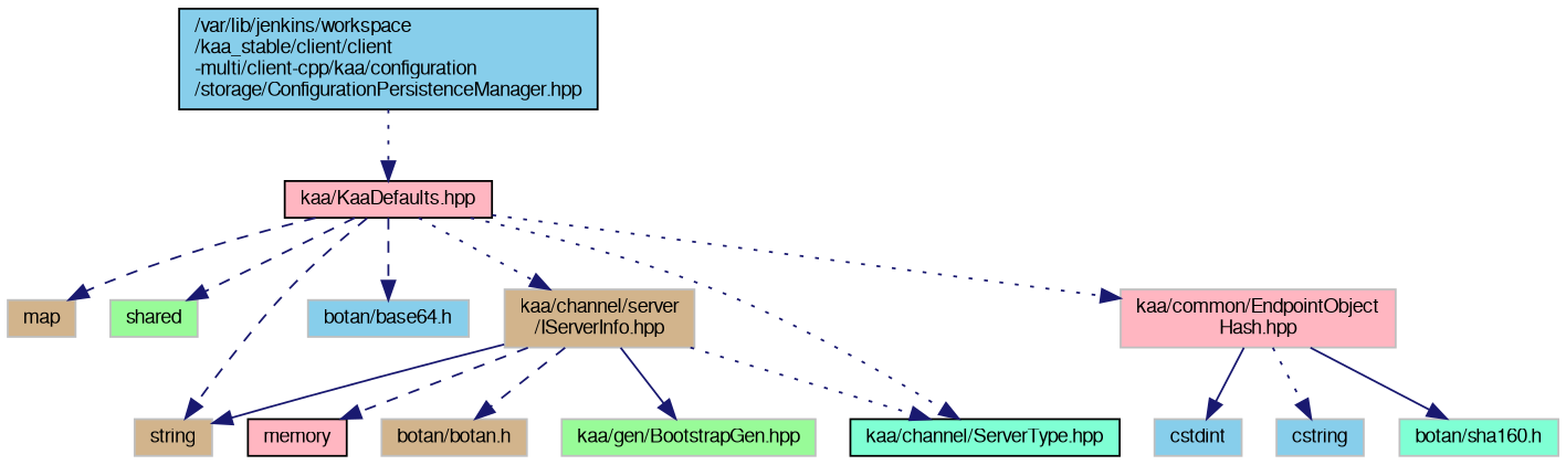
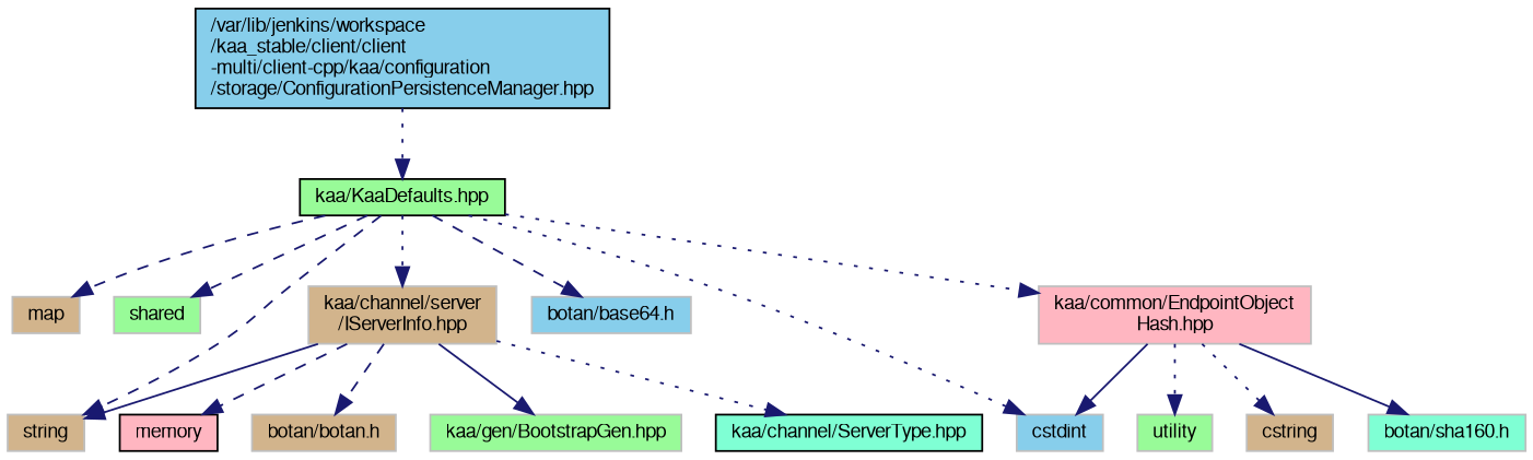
  digraph {
    node [color=grey75 fillcolor=tan fontname=FreeSans fontsize=10 shape=record style=filled]
    edge [color=midnightblue fontname=FreeSans fontsize=10 labelfontname=FreeSans labelfontsize=10 style=dotted]
    n1 [color=black fillcolor=skyblue fontcolor=black height=0.2 label="/var/lib/jenkins/workspace\l/kaa_stable/client/client\l-multi/client-cpp/kaa/configuration\l/storage/ConfigurationPersistenceManager.hpp" width=0.4]
-   n2 [color=black fillcolor=lightpink height=0.2 label="kaa/KaaDefaults.hpp" width=0.4]
+   n2 [color=black fillcolor=palegreen height=0.2 label="kaa/KaaDefaults.hpp" width=0.4]
    n3 [height=0.2 label=map width=0.4]
    n4 [fillcolor=palegreen height=0.2 label=shared width=0.4]
    n5 [height=0.2 label=string width=0.4]
    n6 [fillcolor=skyblue height=0.2 label="botan/base64.h" width=0.4]
    n7 [fillcolor=skyblue height=0.2 label=cstdint width=0.4]
    n8 [height=0.2 label="kaa/channel/server\l/IServerInfo.hpp" width=0.4]
    n9 [fillcolor=lightpink height=0.2 label="kaa/common/EndpointObject\lHash.hpp" width=0.4]
    n10 [color=black fillcolor=lightpink height=0.2 label=memory width=0.4]
    n11 [height=0.2 label="botan/botan.h" width=0.4]
    n12 [fillcolor=palegreen height=0.2 label="kaa/gen/BootstrapGen.hpp" width=0.4]
    n13 [color=black fillcolor=aquamarine height=0.2 label="kaa/channel/ServerType.hpp" width=0.4]
-   n15 [fillcolor=skyblue height=0.2 label=cstring width=0.4]
+   n14 [fillcolor=palegreen height=0.2 label=utility width=0.4]
+   n15 [height=0.2 label=cstring width=0.4]
    n16 [fillcolor=aquamarine height=0.2 label="botan/sha160.h" width=0.4]
    n1 -> n2
    n2 -> n3 [style=dashed]
    n2 -> n4 [style=dashed]
    n2 -> n5 [style=dashed]
    n2 -> n6 [style=dashed]
-   n2 -> n13
+   n2 -> n7
    n2 -> n8
    n2 -> n9
    n8 -> n5 [style=solid]
    n8 -> n10 [style=dashed]
    n8 -> n11 [style=dashed]
    n8 -> n12 [style=solid]
    n8 -> n13
    n9 -> n7 [style=solid]
+   n9 -> n14
    n9 -> n15
    n9 -> n16 [style=solid]
  }
